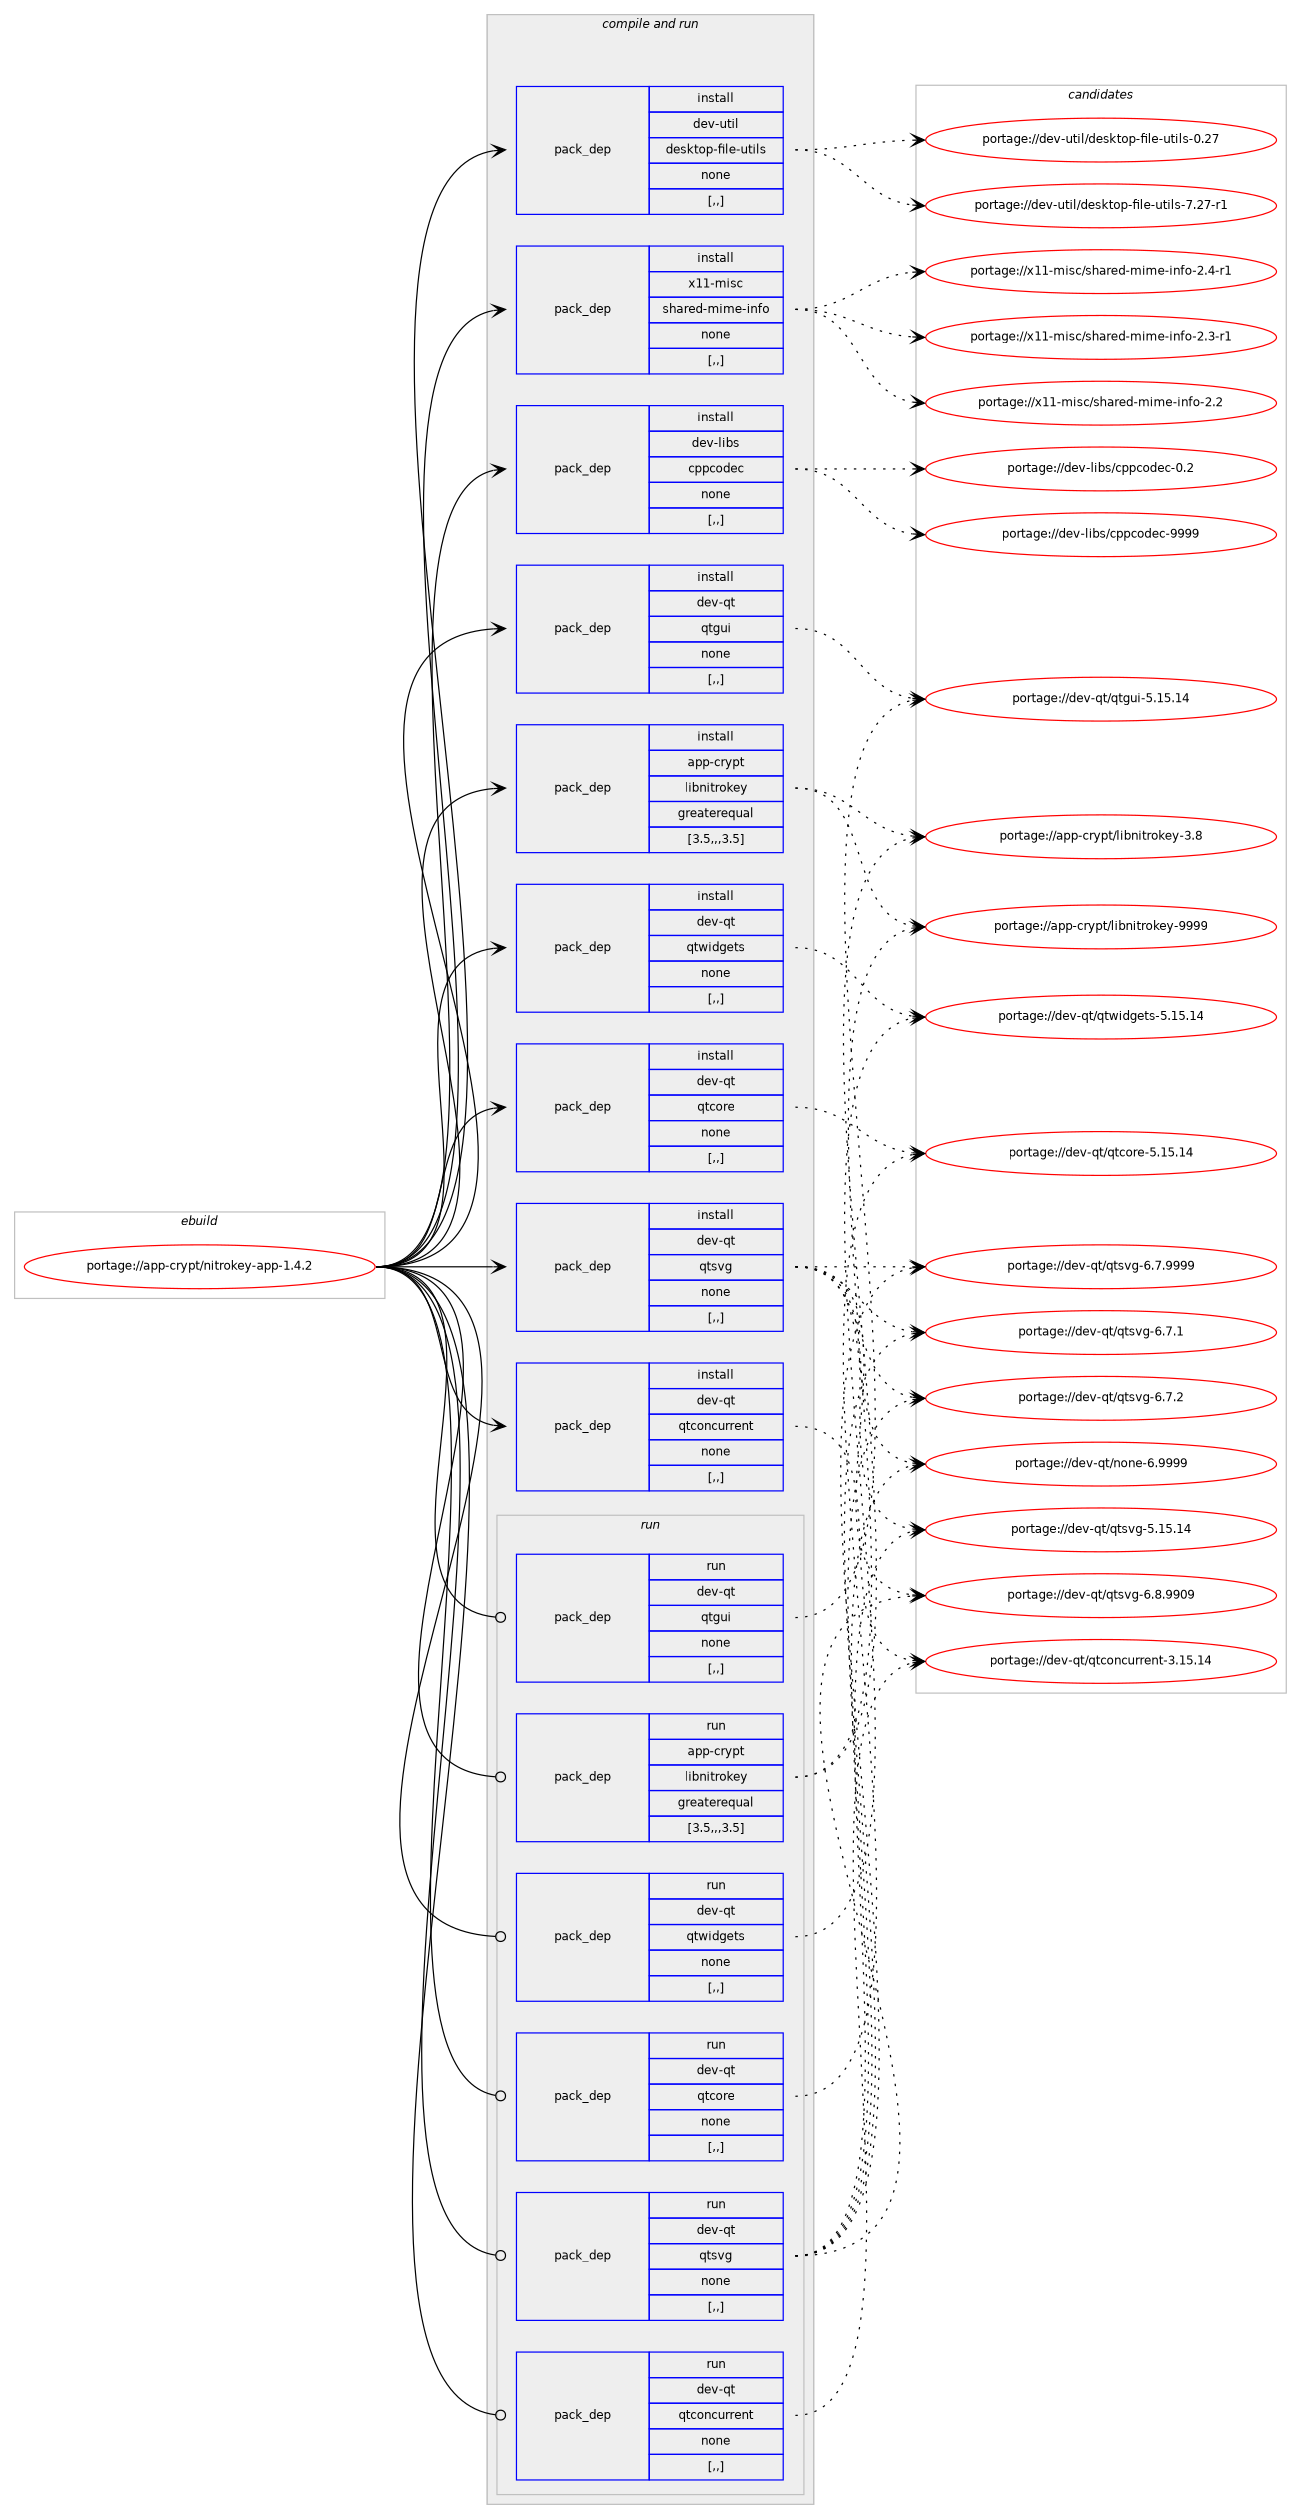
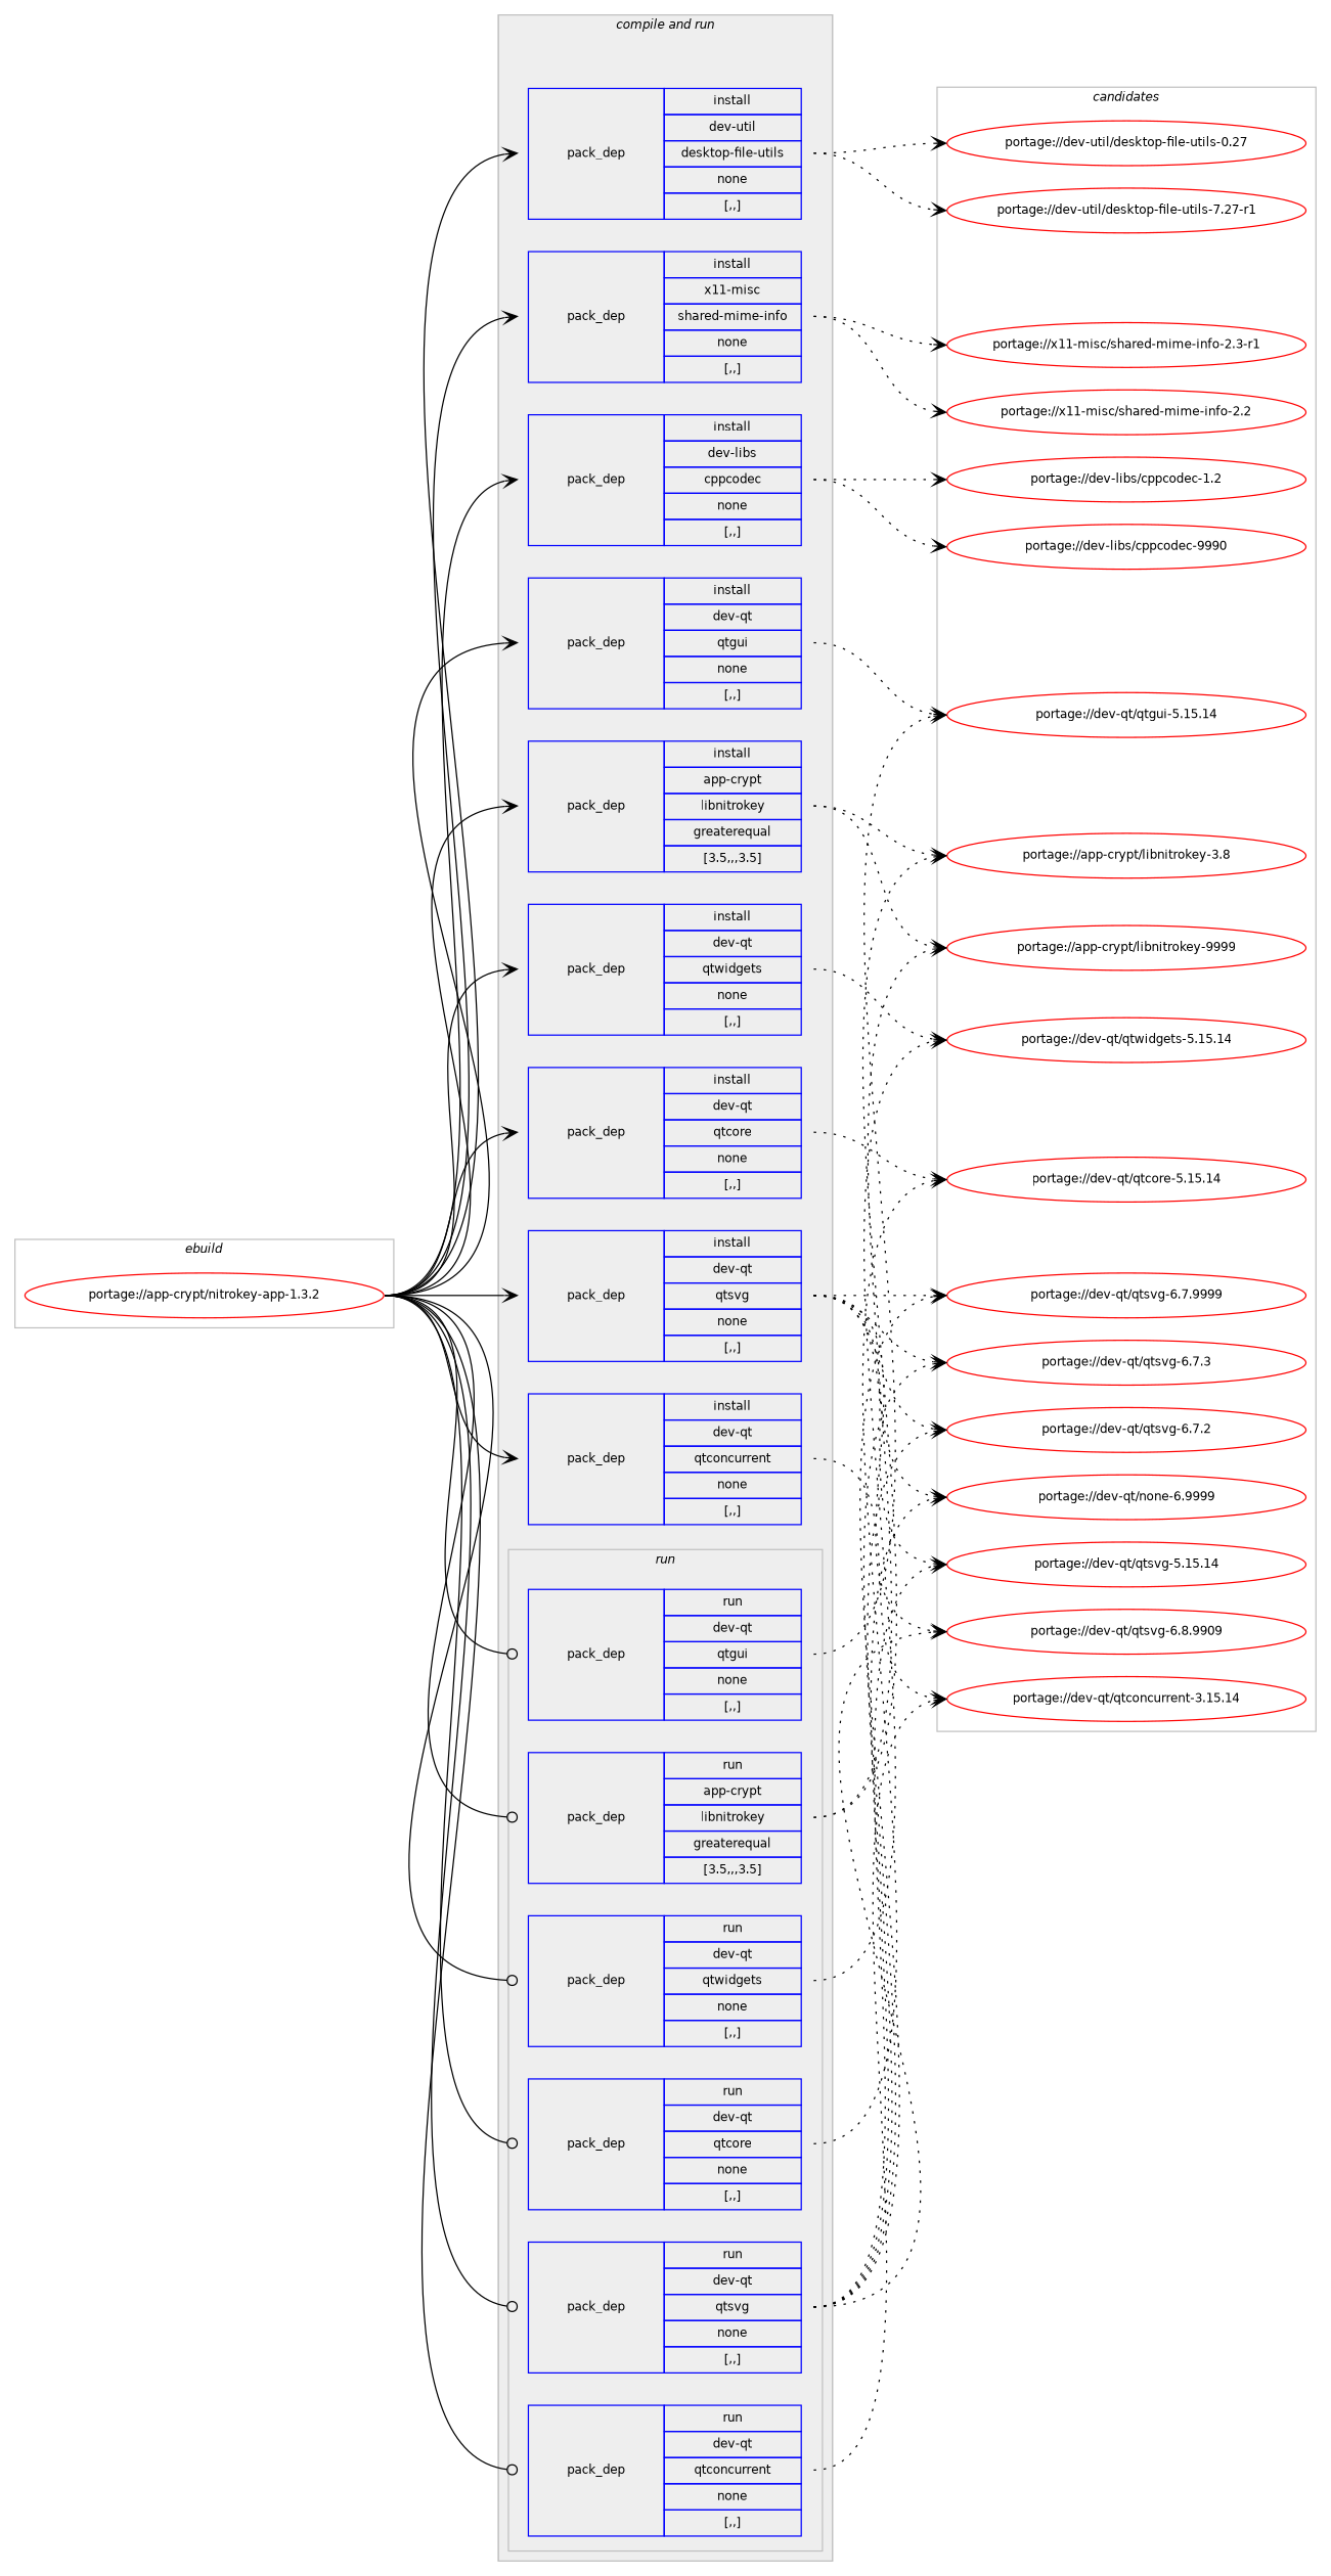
  digraph {
    compound=true
    concentrate=true
    fontname=Helvetica
    fontsize=10
    newrank=true
    rankdir=LR
    ranksep=1.5
    node [color=red fontname=Helvetica fontsize=10]
    edge [arrowhead=vee headport=w style=dotted tailport=e weight=100]
-   n1 [label="portage://app-crypt/nitrokey-app-1.4.2" width=4]
+   n1 [label="portage://app-crypt/nitrokey-app-1.3.2" width=4]
    n2 [color=blue label=<<TABLE BORDER="0" CELLBORDER="1" CELLSPACING="0" CELLPADDING="4" WIDTH="220"><TR><TD ROWSPAN="6" CELLPADDING="30">pack_dep</TD></TR><TR><TD WIDTH="110">install</TD></TR><TR><TD>app-crypt</TD></TR><TR><TD>libnitrokey</TD></TR><TR><TD>greaterequal</TD></TR><TR><TD>[3.5,,,3.5]</TD></TR></TABLE>> shape=none]
    n3 [color=blue label=<<TABLE BORDER="0" CELLBORDER="1" CELLSPACING="0" CELLPADDING="4" WIDTH="220"><TR><TD ROWSPAN="6" CELLPADDING="30">pack_dep</TD></TR><TR><TD WIDTH="110">install</TD></TR><TR><TD>dev-libs</TD></TR><TR><TD>cppcodec</TD></TR><TR><TD>none</TD></TR><TR><TD>[,,]</TD></TR></TABLE>> shape=none]
    n4 [color=blue label=<<TABLE BORDER="0" CELLBORDER="1" CELLSPACING="0" CELLPADDING="4" WIDTH="220"><TR><TD ROWSPAN="6" CELLPADDING="30">pack_dep</TD></TR><TR><TD WIDTH="110">install</TD></TR><TR><TD>dev-qt</TD></TR><TR><TD>qtconcurrent</TD></TR><TR><TD>none</TD></TR><TR><TD>[,,]</TD></TR></TABLE>> shape=none]
    n5 [color=blue label=<<TABLE BORDER="0" CELLBORDER="1" CELLSPACING="0" CELLPADDING="4" WIDTH="220"><TR><TD ROWSPAN="6" CELLPADDING="30">pack_dep</TD></TR><TR><TD WIDTH="110">install</TD></TR><TR><TD>dev-qt</TD></TR><TR><TD>qtcore</TD></TR><TR><TD>none</TD></TR><TR><TD>[,,]</TD></TR></TABLE>> shape=none]
    n6 [color=blue label=<<TABLE BORDER="0" CELLBORDER="1" CELLSPACING="0" CELLPADDING="4" WIDTH="220"><TR><TD ROWSPAN="6" CELLPADDING="30">pack_dep</TD></TR><TR><TD WIDTH="110">install</TD></TR><TR><TD>dev-qt</TD></TR><TR><TD>qtgui</TD></TR><TR><TD>none</TD></TR><TR><TD>[,,]</TD></TR></TABLE>> shape=none]
    n7 [color=blue label=<<TABLE BORDER="0" CELLBORDER="1" CELLSPACING="0" CELLPADDING="4" WIDTH="220"><TR><TD ROWSPAN="6" CELLPADDING="30">pack_dep</TD></TR><TR><TD WIDTH="110">install</TD></TR><TR><TD>dev-qt</TD></TR><TR><TD>qtsvg</TD></TR><TR><TD>none</TD></TR><TR><TD>[,,]</TD></TR></TABLE>> shape=none]
    n8 [color=blue label=<<TABLE BORDER="0" CELLBORDER="1" CELLSPACING="0" CELLPADDING="4" WIDTH="220"><TR><TD ROWSPAN="6" CELLPADDING="30">pack_dep</TD></TR><TR><TD WIDTH="110">install</TD></TR><TR><TD>dev-qt</TD></TR><TR><TD>qtwidgets</TD></TR><TR><TD>none</TD></TR><TR><TD>[,,]</TD></TR></TABLE>> shape=none]
    n9 [color=blue label=<<TABLE BORDER="0" CELLBORDER="1" CELLSPACING="0" CELLPADDING="4" WIDTH="220"><TR><TD ROWSPAN="6" CELLPADDING="30">pack_dep</TD></TR><TR><TD WIDTH="110">install</TD></TR><TR><TD>dev-util</TD></TR><TR><TD>desktop-file-utils</TD></TR><TR><TD>none</TD></TR><TR><TD>[,,]</TD></TR></TABLE>> shape=none]
    n10 [color=blue label=<<TABLE BORDER="0" CELLBORDER="1" CELLSPACING="0" CELLPADDING="4" WIDTH="220"><TR><TD ROWSPAN="6" CELLPADDING="30">pack_dep</TD></TR><TR><TD WIDTH="110">install</TD></TR><TR><TD>x11-misc</TD></TR><TR><TD>shared-mime-info</TD></TR><TR><TD>none</TD></TR><TR><TD>[,,]</TD></TR></TABLE>> shape=none]
    n11 [color=blue label=<<TABLE BORDER="0" CELLBORDER="1" CELLSPACING="0" CELLPADDING="4" WIDTH="220"><TR><TD ROWSPAN="6" CELLPADDING="30">pack_dep</TD></TR><TR><TD WIDTH="110">run</TD></TR><TR><TD>app-crypt</TD></TR><TR><TD>libnitrokey</TD></TR><TR><TD>greaterequal</TD></TR><TR><TD>[3.5,,,3.5]</TD></TR></TABLE>> shape=none]
    n12 [color=blue label=<<TABLE BORDER="0" CELLBORDER="1" CELLSPACING="0" CELLPADDING="4" WIDTH="220"><TR><TD ROWSPAN="6" CELLPADDING="30">pack_dep</TD></TR><TR><TD WIDTH="110">run</TD></TR><TR><TD>dev-qt</TD></TR><TR><TD>qtconcurrent</TD></TR><TR><TD>none</TD></TR><TR><TD>[,,]</TD></TR></TABLE>> shape=none]
    n13 [color=blue label=<<TABLE BORDER="0" CELLBORDER="1" CELLSPACING="0" CELLPADDING="4" WIDTH="220"><TR><TD ROWSPAN="6" CELLPADDING="30">pack_dep</TD></TR><TR><TD WIDTH="110">run</TD></TR><TR><TD>dev-qt</TD></TR><TR><TD>qtcore</TD></TR><TR><TD>none</TD></TR><TR><TD>[,,]</TD></TR></TABLE>> shape=none]
    n14 [color=blue label=<<TABLE BORDER="0" CELLBORDER="1" CELLSPACING="0" CELLPADDING="4" WIDTH="220"><TR><TD ROWSPAN="6" CELLPADDING="30">pack_dep</TD></TR><TR><TD WIDTH="110">run</TD></TR><TR><TD>dev-qt</TD></TR><TR><TD>qtgui</TD></TR><TR><TD>none</TD></TR><TR><TD>[,,]</TD></TR></TABLE>> shape=none]
    n15 [color=blue label=<<TABLE BORDER="0" CELLBORDER="1" CELLSPACING="0" CELLPADDING="4" WIDTH="220"><TR><TD ROWSPAN="6" CELLPADDING="30">pack_dep</TD></TR><TR><TD WIDTH="110">run</TD></TR><TR><TD>dev-qt</TD></TR><TR><TD>qtsvg</TD></TR><TR><TD>none</TD></TR><TR><TD>[,,]</TD></TR></TABLE>> shape=none]
    n16 [color=blue label=<<TABLE BORDER="0" CELLBORDER="1" CELLSPACING="0" CELLPADDING="4" WIDTH="220"><TR><TD ROWSPAN="6" CELLPADDING="30">pack_dep</TD></TR><TR><TD WIDTH="110">run</TD></TR><TR><TD>dev-qt</TD></TR><TR><TD>qtwidgets</TD></TR><TR><TD>none</TD></TR><TR><TD>[,,]</TD></TR></TABLE>> shape=none]
    n17 [label="portage://app-crypt/libnitrokey-9999" width=4]
    n18 [label="portage://app-crypt/libnitrokey-3.8" width=4]
-   n19 [label="portage://dev-libs/cppcodec-9999" width=4]
-   n20 [label="portage://dev-libs/cppcodec-0.2" width=4]
+   n19 [label="portage://dev-libs/cppcodec-9990" width=4]
+   n20 [label="portage://dev-libs/cppcodec-1.2" width=4]
    n21 [label="portage://dev-qt/qtconcurrent-3.15.14" width=4]
    n22 [label="portage://dev-qt/qtcore-5.15.14" width=4]
    n23 [label="portage://dev-qt/qtgui-5.15.14" width=4]
    n24 [label="portage://dev-qt/none-6.9999" width=4]
    n25 [label="portage://dev-qt/qtsvg-6.8.9909" width=4]
    n26 [label="portage://dev-qt/qtsvg-6.7.9999" width=4]
    n27 [label="portage://dev-qt/qtsvg-6.7.2" width=4]
-   n28 [label="portage://dev-qt/qtsvg-6.7.1" width=4]
+   n28 [label="portage://dev-qt/qtsvg-6.7.3" width=4]
    n29 [label="portage://dev-qt/qtsvg-5.15.14" width=4]
    n30 [label="portage://dev-qt/qtwidgets-5.15.14" width=4]
    n31 [label="portage://dev-util/desktop-file-utils-7.27-r1" width=4]
    n32 [label="portage://dev-util/desktop-file-utils-0.27" width=4]
-   n33 [label="portage://x11-misc/shared-mime-info-2.4-r1" width=4]
    n34 [label="portage://x11-misc/shared-mime-info-2.3-r1" width=4]
    n35 [label="portage://x11-misc/shared-mime-info-2.2" width=4]
    subgraph cluster_1 {
      color=gray
      label=<<i>ebuild</i>>
      rank=same
      n1
    }
    subgraph cluster_2 {
      color=gray
      label=<<i>dependencies</i>>
      subgraph cluster_3 {
        color=gray
        fillcolor="#eeeeee"
        label=<<i>compile</i>>
        style=filled
        subgraph sub_4 {
          color=gray
          fillcolor="#eeeeee"
          label=<<i>compile</i>>
          style=filled
          n2
        }
        subgraph sub_5 {
          color=gray
          fillcolor="#eeeeee"
          label=<<i>compile</i>>
          style=filled
          n3
        }
        subgraph sub_6 {
          color=gray
          fillcolor="#eeeeee"
          label=<<i>compile</i>>
          style=filled
          n4
        }
        subgraph sub_7 {
          color=gray
          fillcolor="#eeeeee"
          label=<<i>compile</i>>
          style=filled
          n5
        }
        subgraph sub_8 {
          color=gray
          fillcolor="#eeeeee"
          label=<<i>compile</i>>
          style=filled
          n6
        }
        subgraph sub_9 {
          color=gray
          fillcolor="#eeeeee"
          label=<<i>compile</i>>
          style=filled
          n7
        }
        subgraph sub_10 {
          color=gray
          fillcolor="#eeeeee"
          label=<<i>compile</i>>
          style=filled
          n8
        }
        subgraph sub_11 {
          color=gray
          fillcolor="#eeeeee"
          label=<<i>compile</i>>
          style=filled
          n9
        }
        subgraph sub_12 {
          color=gray
          fillcolor="#eeeeee"
          label=<<i>compile</i>>
          style=filled
          n10
        }
      }
      subgraph cluster_13 {
        color=gray
        fillcolor="#eeeeee"
        label=<<i>compile and run</i>>
        style=filled
      }
      subgraph cluster_14 {
        color=gray
        fillcolor="#eeeeee"
        label=<<i>run</i>>
        style=filled
        subgraph sub_15 {
          color=gray
          fillcolor="#eeeeee"
          label=<<i>run</i>>
          style=filled
          n11
        }
        subgraph sub_16 {
          color=gray
          fillcolor="#eeeeee"
          label=<<i>run</i>>
          style=filled
          n12
        }
        subgraph sub_17 {
          color=gray
          fillcolor="#eeeeee"
          label=<<i>run</i>>
          style=filled
          n13
        }
        subgraph sub_18 {
          color=gray
          fillcolor="#eeeeee"
          label=<<i>run</i>>
          style=filled
          n14
        }
        subgraph sub_19 {
          color=gray
          fillcolor="#eeeeee"
          label=<<i>run</i>>
          style=filled
          n15
        }
        subgraph sub_20 {
          color=gray
          fillcolor="#eeeeee"
          label=<<i>run</i>>
          style=filled
          n16
        }
      }
    }
    subgraph cluster_21 {
      color=gray
      label=<<i>candidates</i>>
      rank=same
      subgraph sub_22 {
        color=black
        label=<<i>candidates</i>>
        nodesep=1
        rank=same
        n17
        n18
      }
      subgraph sub_23 {
        color=black
        label=<<i>candidates</i>>
        nodesep=1
        rank=same
        n19
        n20
      }
      subgraph sub_24 {
        color=black
        label=<<i>candidates</i>>
        nodesep=1
        rank=same
        n21
      }
      subgraph sub_25 {
        color=black
        label=<<i>candidates</i>>
        nodesep=1
        rank=same
        n22
      }
      subgraph sub_26 {
        color=black
        label=<<i>candidates</i>>
        nodesep=1
        rank=same
        n23
      }
      subgraph sub_27 {
        color=black
        label=<<i>candidates</i>>
        nodesep=1
        rank=same
        n24
        n25
        n26
        n27
        n28
        n29
      }
      subgraph sub_28 {
        color=black
        label=<<i>candidates</i>>
        nodesep=1
        rank=same
        n30
      }
      subgraph sub_29 {
        color=black
        label=<<i>candidates</i>>
        nodesep=1
        rank=same
        n31
        n32
      }
      subgraph sub_30 {
        color=black
        label=<<i>candidates</i>>
        nodesep=1
        rank=same
-       n33
        n34
        n35
      }
      subgraph sub_31 {
        color=black
        label=<<i>candidates</i>>
        nodesep=1
        rank=same
        n17
        n18
      }
      subgraph sub_32 {
        color=black
        label=<<i>candidates</i>>
        nodesep=1
        rank=same
        n21
      }
      subgraph sub_33 {
        color=black
        label=<<i>candidates</i>>
        nodesep=1
        rank=same
        n22
      }
      subgraph sub_34 {
        color=black
        label=<<i>candidates</i>>
        nodesep=1
        rank=same
        n23
      }
      subgraph sub_35 {
        color=black
        label=<<i>candidates</i>>
        nodesep=1
        rank=same
        n24
        n25
        n26
        n27
        n28
        n29
      }
      subgraph sub_36 {
        color=black
        label=<<i>candidates</i>>
        nodesep=1
        rank=same
        n30
      }
    }
    n1 -> n2 [style=solid weight=20]
    n1 -> n3 [style=solid weight=20]
    n1 -> n4 [style=solid weight=20]
    n1 -> n5 [style=solid weight=20]
    n1 -> n6 [style=solid weight=20]
    n1 -> n7 [style=solid weight=20]
    n1 -> n8 [style=solid weight=20]
    n1 -> n9 [style=solid weight=20]
    n1 -> n10 [style=solid weight=20]
    n1 -> n11 [arrowhead=odot style=solid weight=20]
    n1 -> n12 [arrowhead=odot style=solid weight=20]
    n1 -> n13 [arrowhead=odot style=solid weight=20]
    n1 -> n14 [arrowhead=odot style=solid weight=20]
    n1 -> n15 [arrowhead=odot style=solid weight=20]
    n1 -> n16 [arrowhead=odot style=solid weight=20]
    n2 -> n17
    n2 -> n18
    n3 -> n19
    n3 -> n20
    n4 -> n21
    n5 -> n22
    n6 -> n23
    n7 -> n24
    n7 -> n25
    n7 -> n26
    n7 -> n27
    n7 -> n28
    n7 -> n29
    n8 -> n30
    n9 -> n31
    n9 -> n32
-   n10 -> n33
    n10 -> n34
    n10 -> n35
    n11 -> n17
    n11 -> n18
    n12 -> n21
    n13 -> n22
    n14 -> n23
    n15 -> n24
    n15 -> n25
    n15 -> n26
    n15 -> n27
    n15 -> n28
    n15 -> n29
    n16 -> n30
  }
